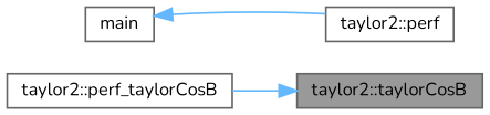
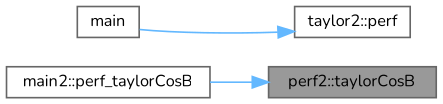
  digraph {
    fontname=Nunito
    rankdir=RL
    node [color=grey40 fillcolor=white fontname=Nunito fontsize=10 shape=box style=filled]
    edge [color=steelblue1 dir=back fontname=Nunito fontsize=10 labelfontname=Helvetica labelfontsize=10 style=solid]
-   n1 [color=gray40 fillcolor=grey60 fontcolor=black height=0.2 label="taylor2::taylorCosB" width=0.4]
-   n2 [height=0.2 label="taylor2::perf_taylorCosB" width=0.4]
+   n1 [color=gray40 fillcolor=grey60 fontcolor=black height=0.2 label="perf2::taylorCosB" width=0.4]
+   n2 [height=0.2 label="main2::perf_taylorCosB" width=0.4]
    n3 [height=0.2 label="taylor2::perf" width=0.4]
    n4 [height=0.2 label=main width=0.4]
    n1 -> n2
-   n4 -> n3
+   n3 -> n4
  }
